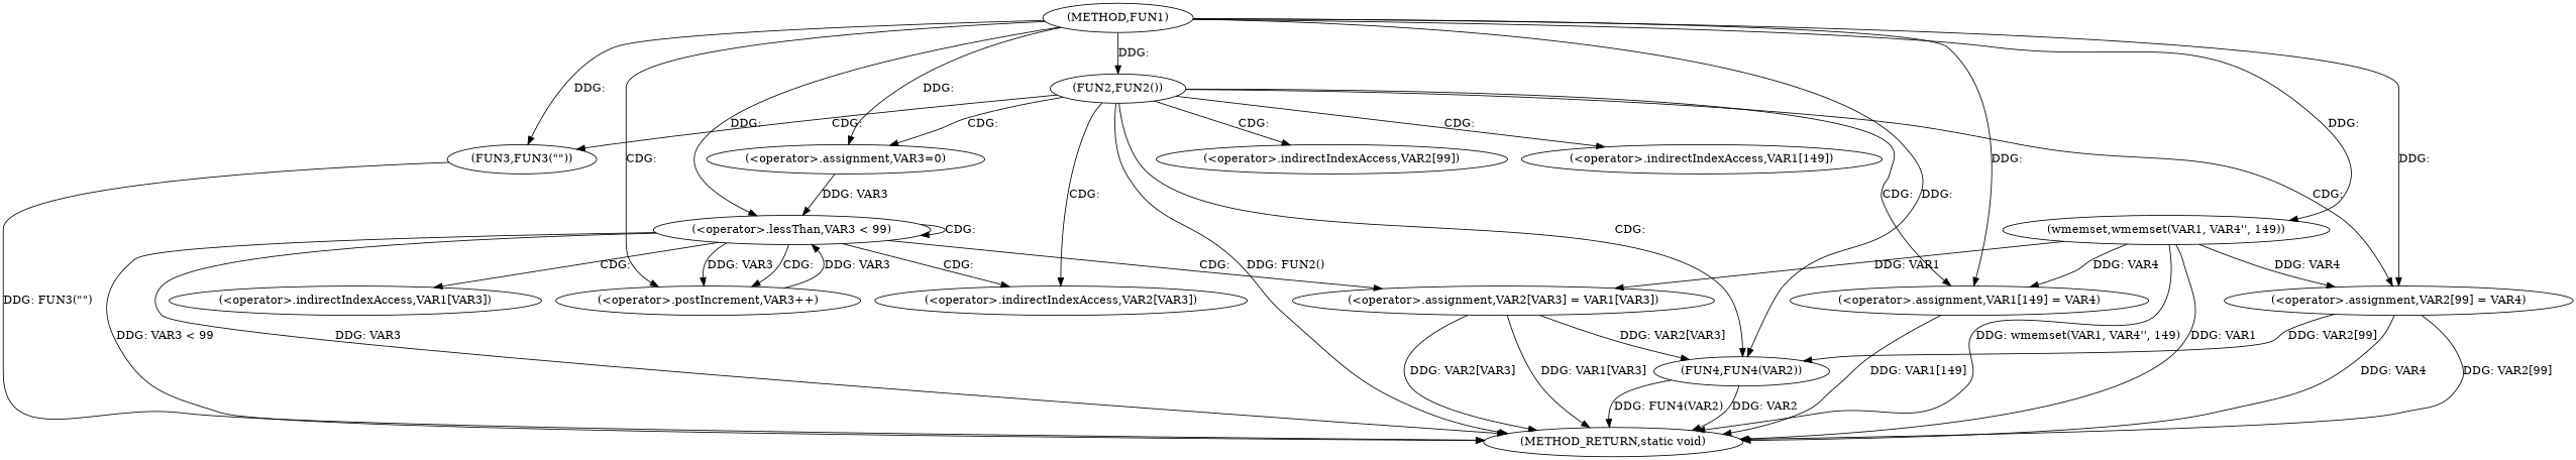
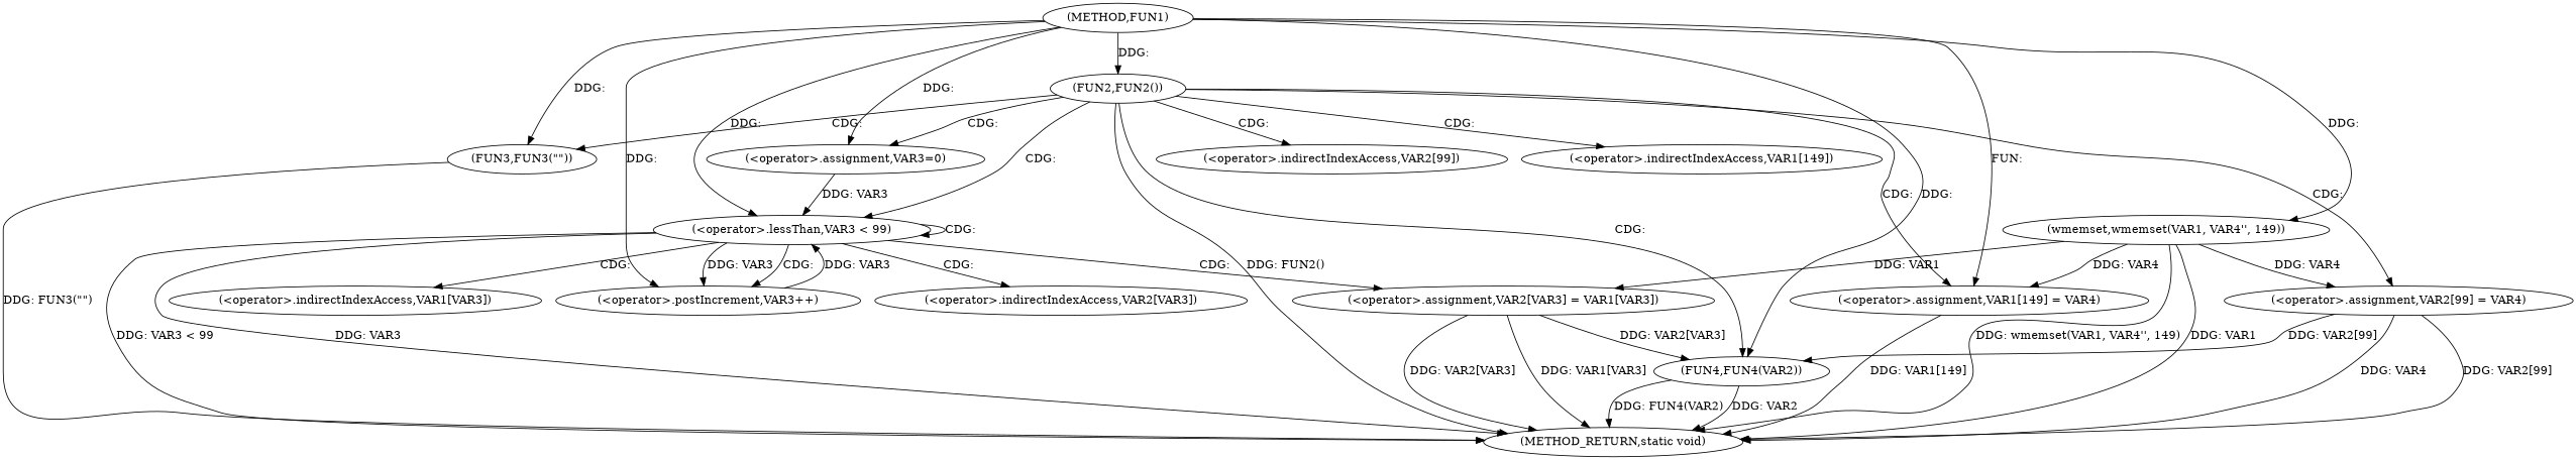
  digraph {
    n1 [label="(METHOD,FUN1)"]
    n2 [label="(FUN2,FUN2())"]
    n3 [label="(FUN3,FUN3(\"\"))"]
    n4 [label="(wmemset,wmemset(VAR1, VAR4'', 149))"]
    n5 [label="(<operator>.assignment,VAR1[149] = VAR4)"]
    n6 [label="(<operator>.assignment,VAR3=0)"]
    n7 [label="(<operator>.lessThan,VAR3 < 99)"]
    n8 [label="(<operator>.postIncrement,VAR3++)"]
    n9 [label="(<operator>.assignment,VAR2[99] = VAR4)"]
    n10 [label="(FUN4,FUN4(VAR2))"]
    n11 [label="(METHOD_RETURN,static void)"]
    n12 [label="(<operator>.indirectIndexAccess,VAR1[149])"]
    n13 [label="(<operator>.indirectIndexAccess,VAR2[99])"]
    n14 [label="(<operator>.assignment,VAR2[VAR3] = VAR1[VAR3])"]
    n15 [label="(<operator>.indirectIndexAccess,VAR2[VAR3])"]
    n16 [label="(<operator>.indirectIndexAccess,VAR1[VAR3])"]
    n1 -> n2 [label="DDG: "]
    n1 -> n3 [label="DDG: "]
    n1 -> n4 [label="DDG: "]
-   n1 -> n5 [label="DDG: "]
+   n1 -> n5 [label="FUN: "]
    n1 -> n6 [label="DDG: "]
    n1 -> n7 [label="DDG: "]
-   n1 -> n8 [label="CDG: "]
-   n1 -> n9 [label="DDG: "]
+   n1 -> n8 [label="DDG: "]
    n1 -> n10 [label="DDG: "]
    n2 -> n3 [label="CDG: "]
    n2 -> n5 [label="CDG: "]
    n2 -> n6 [label="CDG: "]
-   n2 -> n15 [label="CDG: "]
+   n2 -> n7 [label="CDG: "]
    n2 -> n9 [label="CDG: "]
    n2 -> n10 [label="CDG: "]
    n2 -> n11 [label="DDG: FUN2()"]
    n2 -> n12 [label="CDG: "]
    n2 -> n13 [label="CDG: "]
    n3 -> n11 [label="DDG: FUN3(\"\")"]
    n4 -> n5 [label="DDG: VAR4"]
    n4 -> n9 [label="DDG: VAR4"]
    n4 -> n11 [label="DDG: VAR1"]
    n4 -> n11 [label="DDG: wmemset(VAR1, VAR4'', 149)"]
    n4 -> n14 [label="DDG: VAR1"]
    n5 -> n11 [label="DDG: VAR1[149]"]
    n6 -> n7 [label="DDG: VAR3"]
    n7 -> n7 [label="CDG: "]
    n7 -> n8 [label="DDG: VAR3"]
    n7 -> n8 [label="CDG: "]
    n7 -> n11 [label="DDG: VAR3 < 99"]
    n7 -> n11 [label="DDG: VAR3"]
    n7 -> n14 [label="CDG: "]
    n7 -> n15 [label="CDG: "]
    n7 -> n16 [label="CDG: "]
    n8 -> n7 [label="DDG: VAR3"]
    n9 -> n10 [label="DDG: VAR2[99]"]
    n9 -> n11 [label="DDG: VAR2[99]"]
    n9 -> n11 [label="DDG: VAR4"]
    n10 -> n11 [label="DDG: FUN4(VAR2)"]
    n10 -> n11 [label="DDG: VAR2"]
    n14 -> n10 [label="DDG: VAR2[VAR3]"]
    n14 -> n11 [label="DDG: VAR2[VAR3]"]
    n14 -> n11 [label="DDG: VAR1[VAR3]"]
  }
